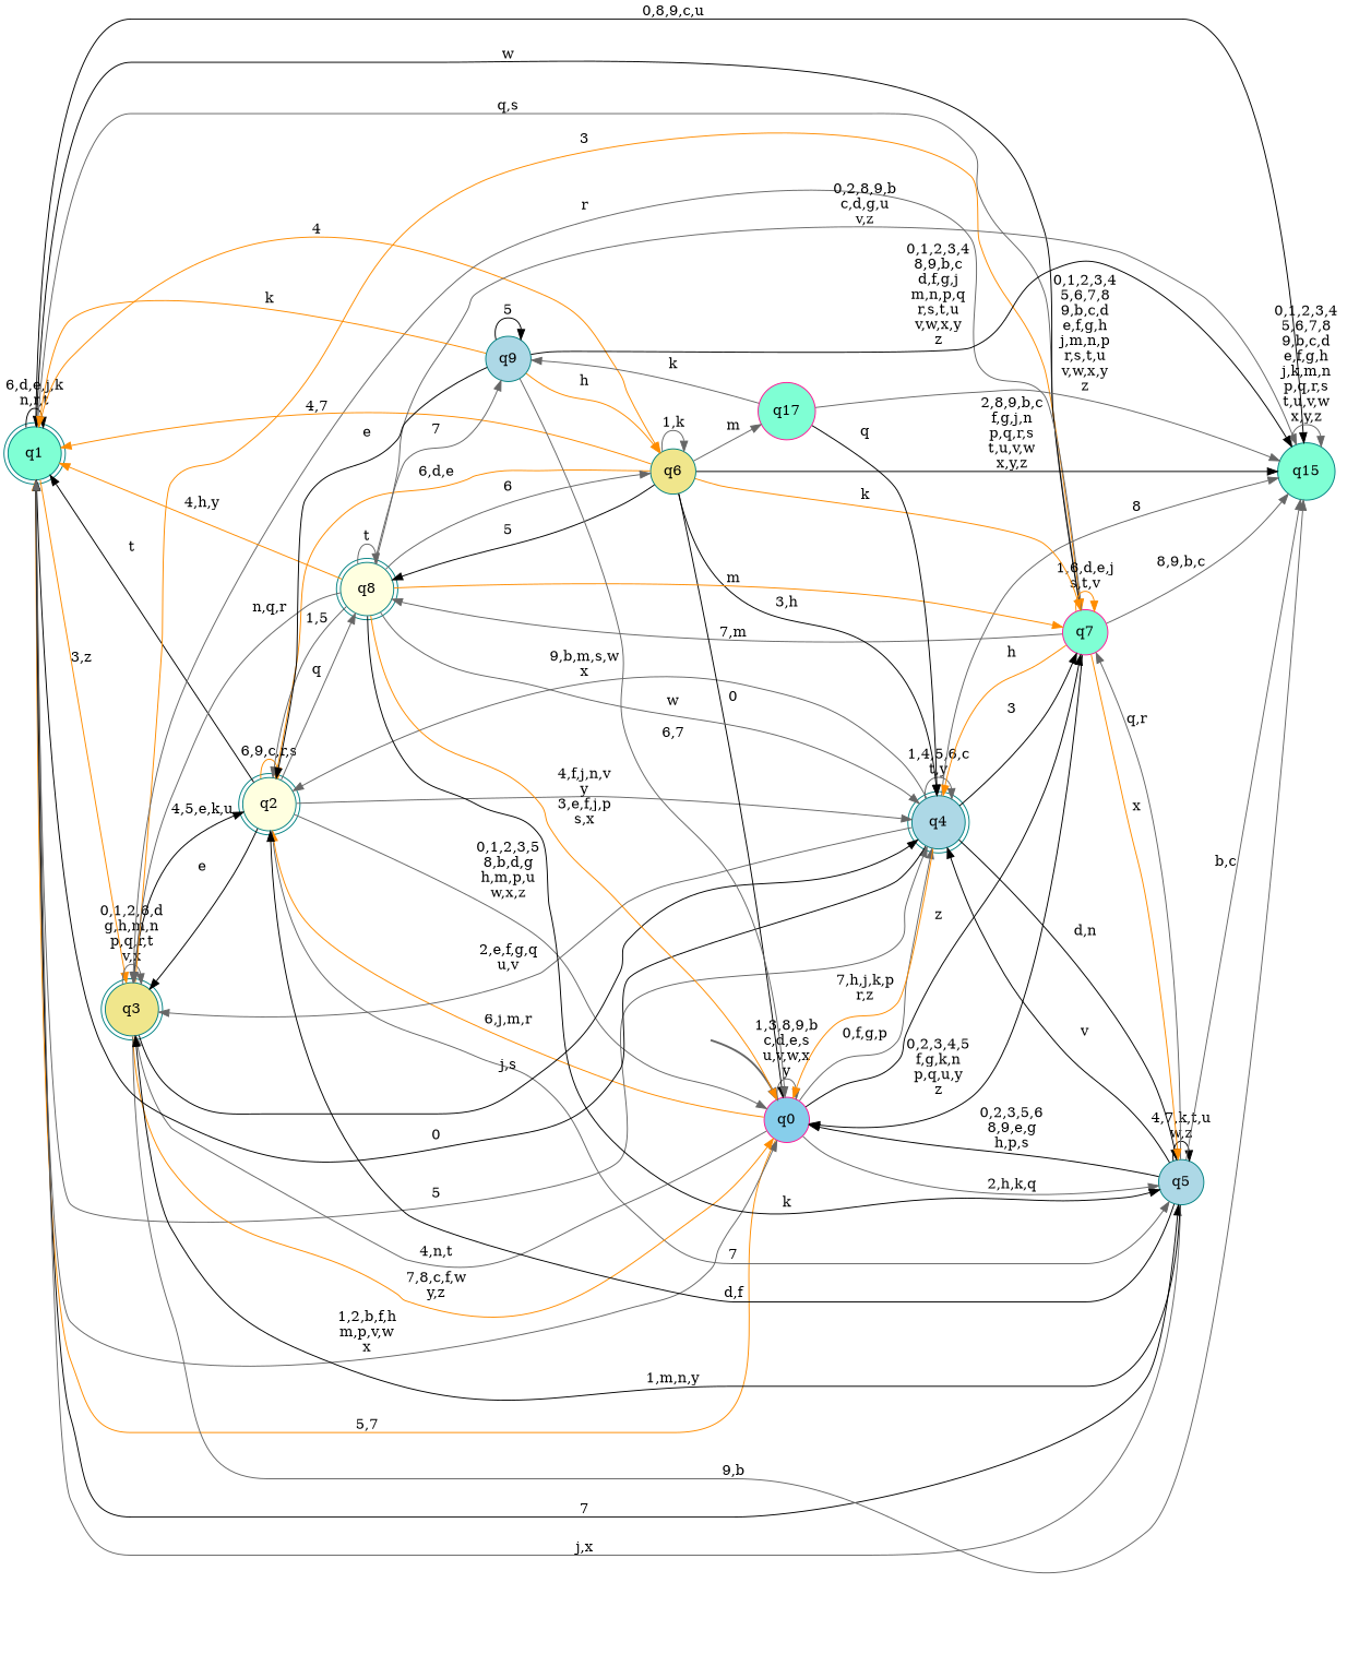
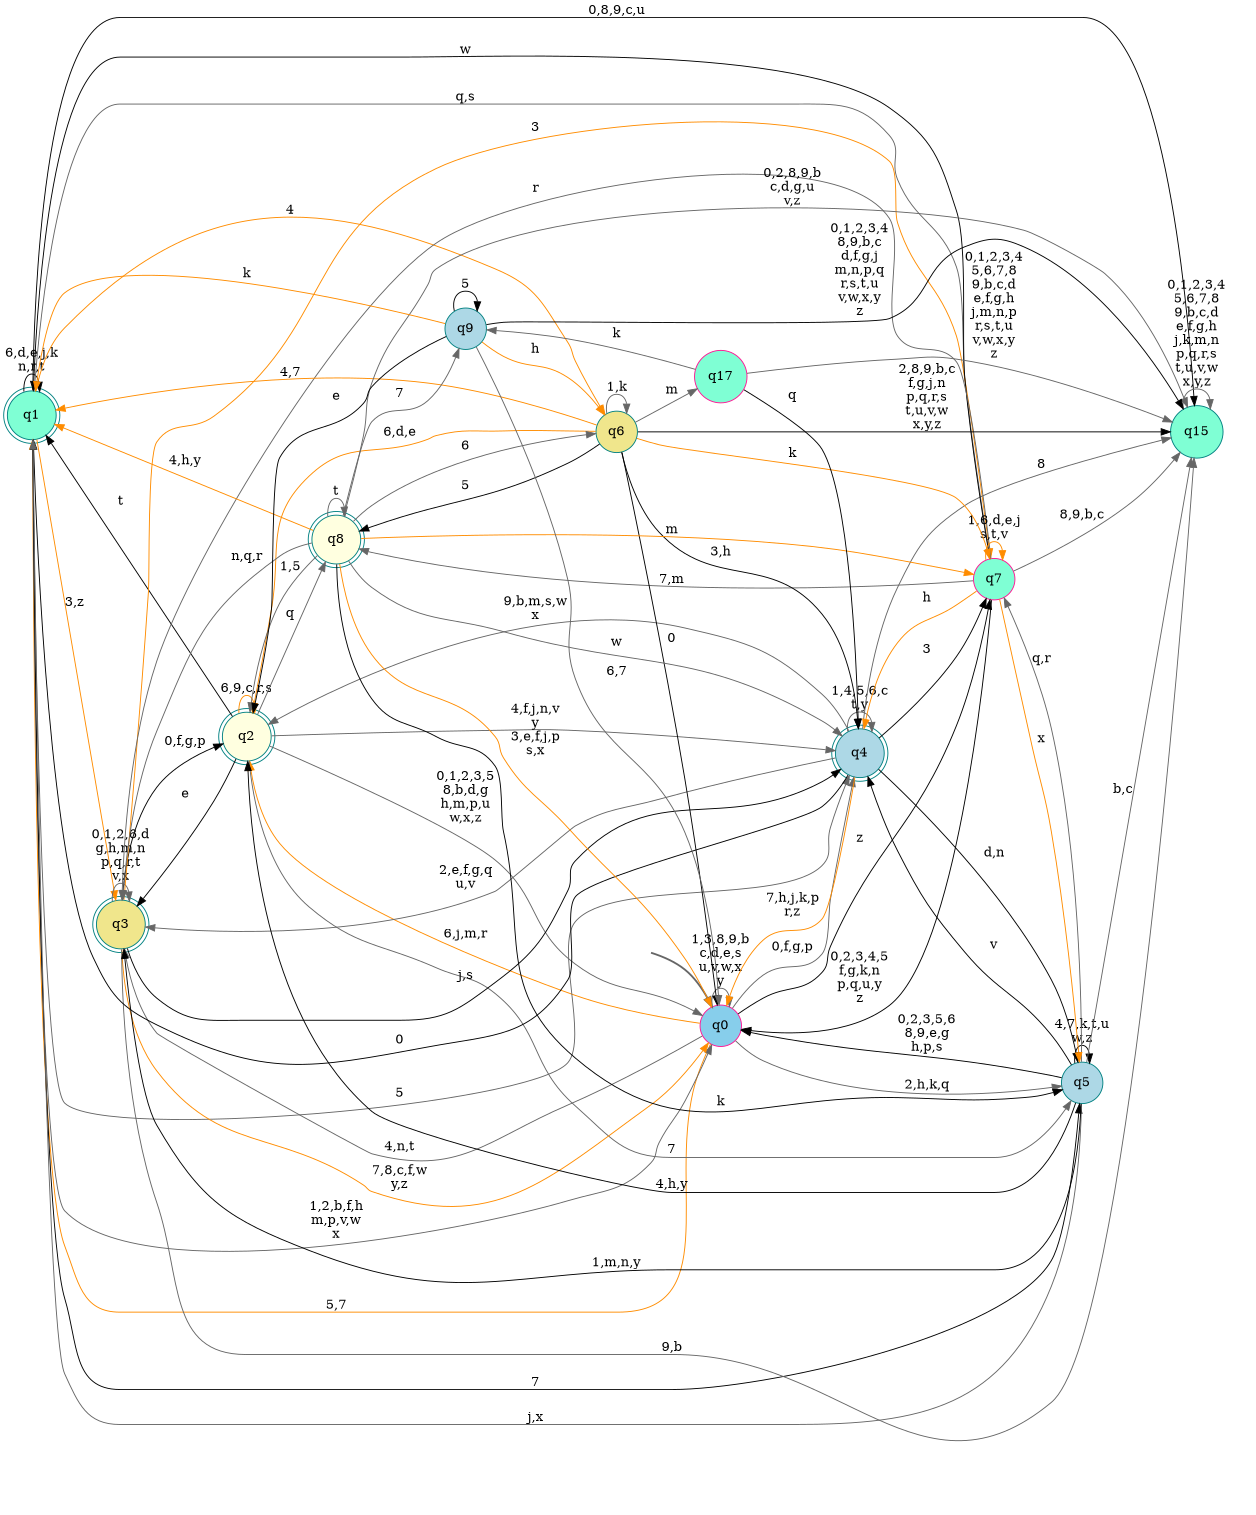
  digraph {
    rankdir=LR
    node [shape=circle style=filled color=teal fillcolor=aquamarine]
    edge [color=gray40]
    __start0 [height=0 shape=none style=invis width=0 color="" fillcolor=""]
    n2 [color=deeppink fillcolor=skyblue label=q0]
    n3 [label=q1 shape=doublecircle style="rounded,filled"]
    n4 [fillcolor=lightyellow label=q2 shape=doublecircle style="rounded,filled"]
    n5 [fillcolor=khaki label=q3 shape=doublecircle style="rounded,filled"]
    n6 [fillcolor=lightblue label=q4 shape=doublecircle style="rounded,filled"]
    n7 [fillcolor=lightblue label=q5]
    n8 [color=deeppink label=q7]
    n9 [fillcolor=khaki label=q6]
    n10 [label=q15]
    n11 [fillcolor=lightyellow label=q8 shape=doublecircle style="rounded,filled"]
    n12 [color=deeppink label=q17]
    n13 [fillcolor=lightblue label=q9]
    subgraph cluster_1 {
      nodesep=0.15
      ranksep=0.15
      style=invis
      __start0
      n2
    }
    __start0 -> n2 [penwidth=2]
    n2 -> n2 [label="1,3,8,9,b\nc,d,e,s\nu,v,w,x\ny"]
    n2 -> n3 [color=darkorange label="5,7"]
    n2 -> n4 [color=darkorange label="6,j,m,r"]
    n2 -> n5 [label="4,n,t"]
    n2 -> n6 [label="0,f,g,p"]
    n2 -> n7 [label="2,h,k,q"]
    n2 -> n8 [color=black label=z]
    n3 -> n2 [label="1,2,b,f,h\nm,p,v,w\nx"]
    n3 -> n3 [color=black label="6,d,e,j,k\nn,r,t"]
    n3 -> n5 [color=darkorange label="3,z"]
    n3 -> n6 [label=5]
    n3 -> n7 [color=black label=7]
    n3 -> n8 [label="q,s"]
    n3 -> n9 [color=darkorange label=4]
    n3 -> n10 [color=black label="0,8,9,c,u"]
    n4 -> n2 [label="0,1,2,3,5\n8,b,d,g\nh,m,p,u\nw,x,z"]
    n4 -> n3 [color=black label=t]
    n4 -> n4 [color=darkorange label="6,9,c,r,s"]
    n4 -> n5 [color=black label=e]
    n4 -> n6 [label="4,f,j,n,v\ny"]
    n4 -> n7 [label=7]
    n4 -> n11 [label=q]
    n5 -> n2 [color=darkorange label="7,8,c,f,w\ny,z"]
-   n5 -> n4 [color=black label="4,5,e,k,u"]
+   n5 -> n4 [color=black label="0,f,g,p"]
    n5 -> n5 [label="0,1,2,6,d\ng,h,m,n\np,q,r,t\nv,x"]
    n5 -> n6 [color=black label="j,s"]
    n5 -> n8 [color=darkorange label=3]
    n5 -> n10 [label="9,b"]
    n6 -> n2 [color=darkorange label="7,h,j,k,p\nr,z"]
    n6 -> n3 [color=black label=0]
    n6 -> n4 [label="9,b,m,s,w\nx"]
    n6 -> n5 [label="2,e,f,g,q\nu,v"]
    n6 -> n6 [label="1,4,5,6,c\nt,y"]
    n6 -> n7 [color=black label="d,n"]
    n6 -> n8 [color=black label=3]
    n6 -> n10 [label=8]
    n7 -> n2 [color=black label="0,2,3,5,6\n8,9,e,g\nh,p,s"]
    n7 -> n3 [label="j,x"]
-   n7 -> n4 [color=black label="d,f"]
+   n7 -> n4 [color=black label="4,h,y"]
    n7 -> n5 [color=black label="1,m,n,y"]
    n7 -> n6 [color=black label=v]
    n7 -> n7 [color=black label="4,7,k,t,u\nw,z"]
    n7 -> n8 [label="q,r"]
    n7 -> n10 [label="b,c"]
    n8 -> n2 [color=black label="0,2,3,4,5\nf,g,k,n\np,q,u,y\nz"]
    n8 -> n3 [color=black label=w]
    n8 -> n5 [label=r]
    n8 -> n6 [color=darkorange label=h]
    n8 -> n7 [color=darkorange label=x]
    n8 -> n8 [color=darkorange label="1,6,d,e,j\ns,t,v"]
    n8 -> n10 [label="8,9,b,c"]
    n8 -> n11 [label="7,m"]
    n9 -> n2 [color=black label=0]
    n9 -> n3 [color=darkorange label="4,7"]
    n9 -> n4 [color=darkorange label="6,d,e"]
    n9 -> n6 [color=black label="3,h"]
    n9 -> n8 [color=darkorange label=k]
    n9 -> n9 [label="1,k"]
    n9 -> n10 [color=black label="2,8,9,b,c\nf,g,j,n\np,q,r,s\nt,u,v,w\nx,y,z"]
    n9 -> n11 [color=black label=5]
    n9 -> n12 [label=m]
    n10 -> n10 [label="0,1,2,3,4\n5,6,7,8\n9,b,c,d\ne,f,g,h\nj,k,m,n\np,q,r,s\nt,u,v,w\nx,y,z"]
    n11 -> n2 [color=darkorange label="3,e,f,j,p\ns,x"]
    n11 -> n3 [color=darkorange label="4,h,y"]
    n11 -> n4 [label="1,5"]
    n11 -> n5 [label="n,q,r"]
    n11 -> n6 [label=w]
    n11 -> n7 [color=black label=k]
    n11 -> n8 [color=darkorange label=m]
    n11 -> n9 [label=6]
    n11 -> n10 [label="0,2,8,9,b\nc,d,g,u\nv,z"]
    n11 -> n11 [label=t]
    n11 -> n13 [label=7]
    n12 -> n6 [color=black label=q]
    n12 -> n10 [label="0,1,2,3,4\n5,6,7,8\n9,b,c,d\ne,f,g,h\nj,m,n,p\nr,s,t,u\nv,w,x,y\nz"]
    n12 -> n13 [label=k]
    n13 -> n2 [label="6,7"]
    n13 -> n3 [color=darkorange label=k]
    n13 -> n4 [color=black label=e]
    n13 -> n9 [color=darkorange label=h]
    n13 -> n10 [color=black label="0,1,2,3,4\n8,9,b,c\nd,f,g,j\nm,n,p,q\nr,s,t,u\nv,w,x,y\nz"]
    n13 -> n13 [color=black label=5]
  }
